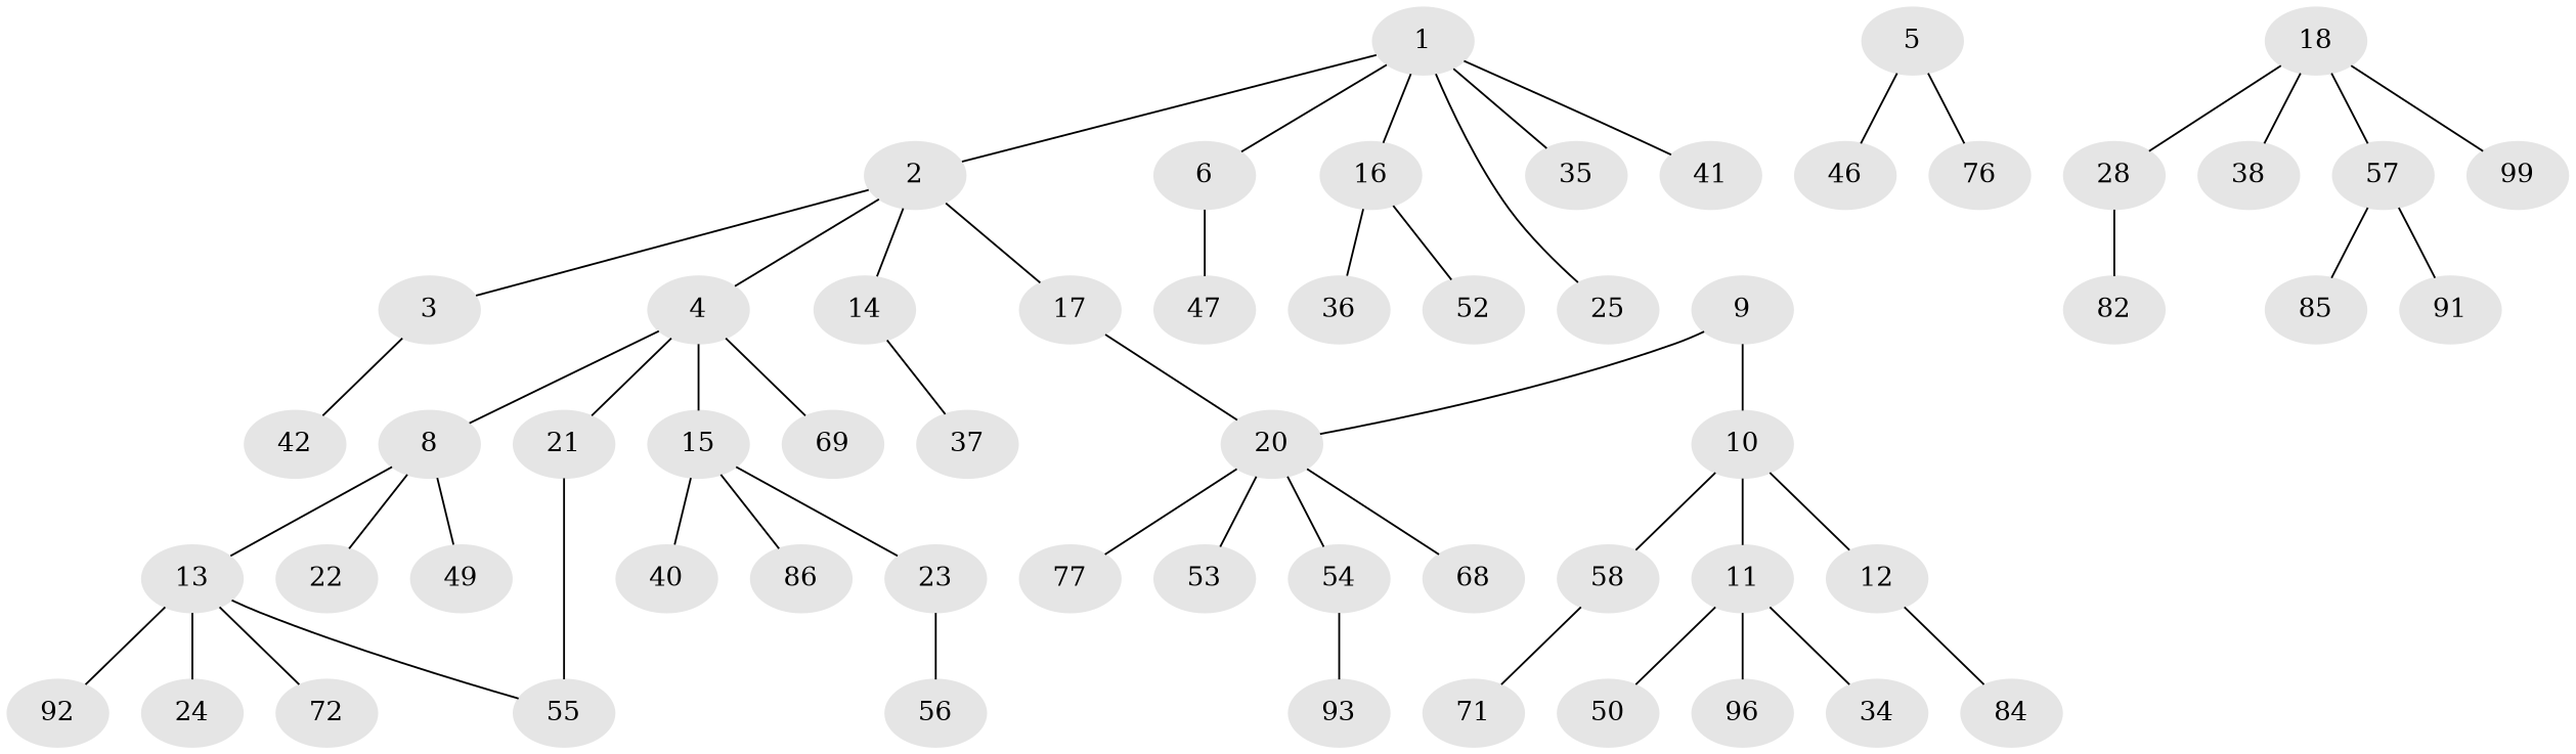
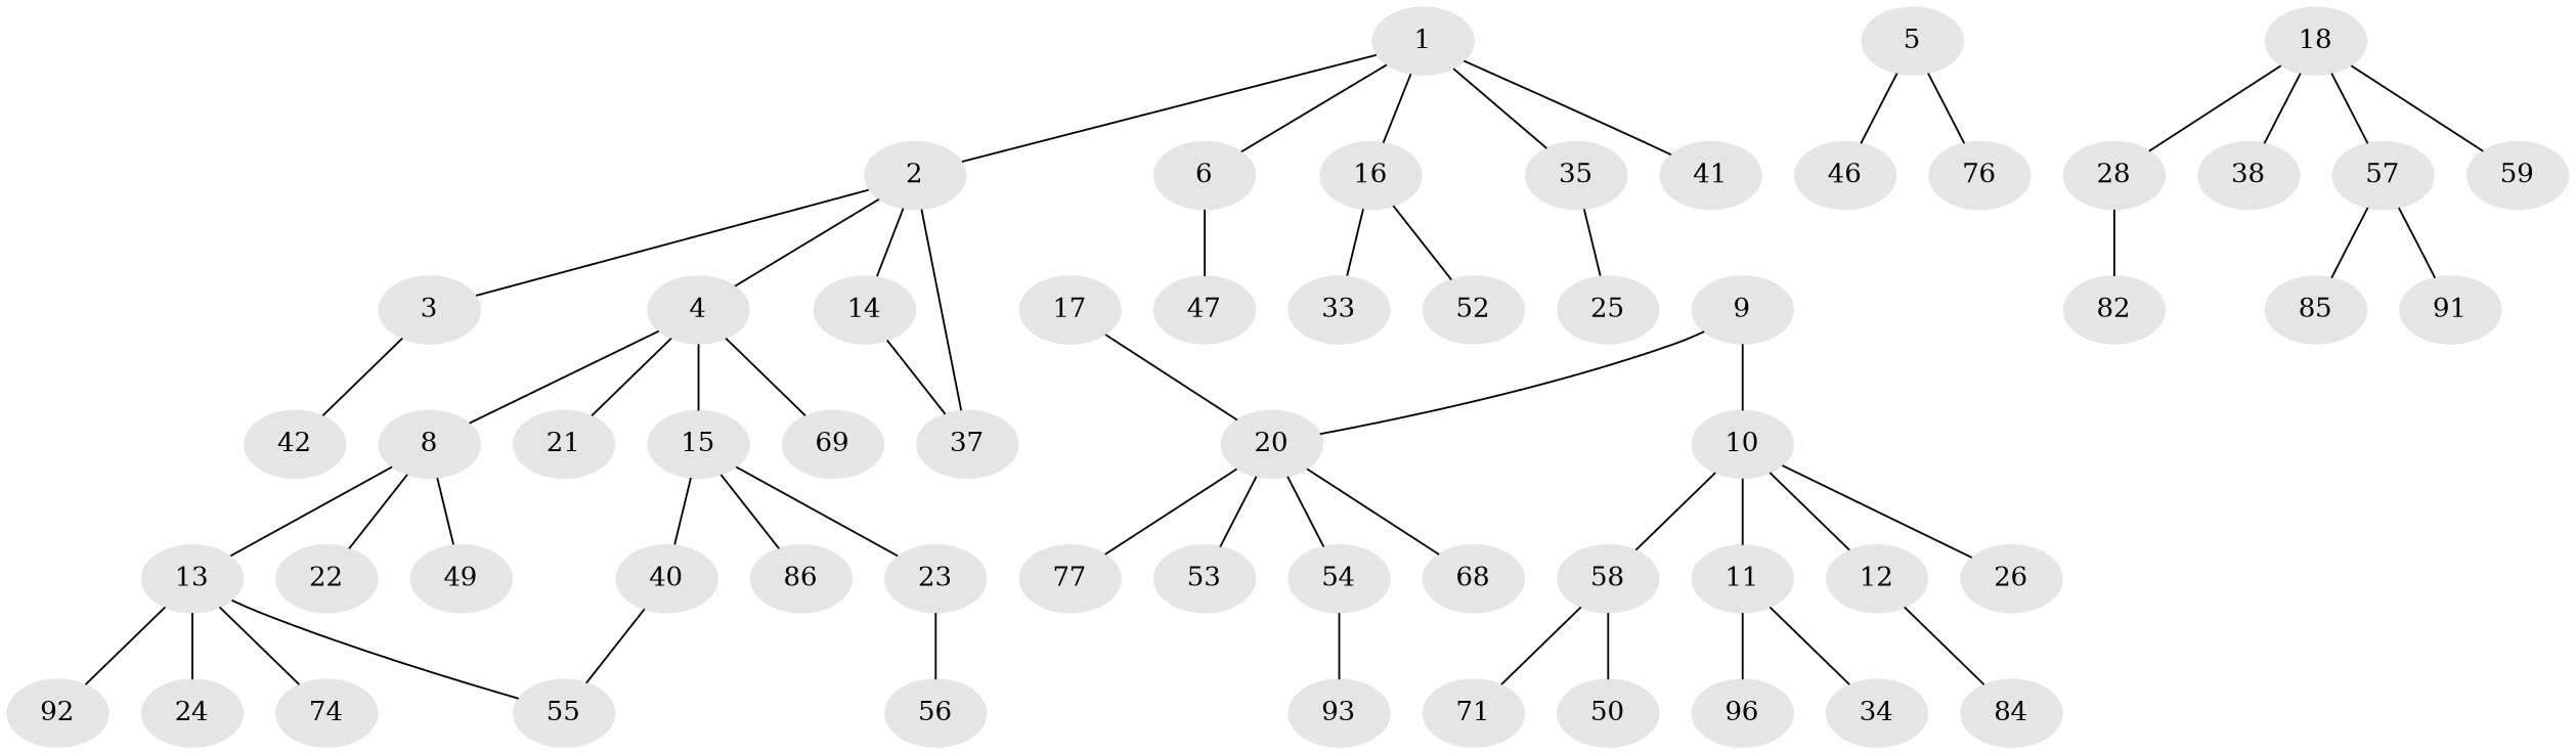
  graph {
    node [color=gray90 style=filled]
    1 [super="+7"]
    2
    6
    16
    25 [super="+89"]
    35
    41 [super="+80"]
    3
    4
    14 [super="+31"]
    17
    47 [super="+62"]
-   33 [super="+61" label=36]
+   33 [super="+61"]
    52
    42 [super="+48"]
    8 [super="+39"]
    15
    21
    69
    37
    20 [super="+30+43"]
    46 [super="+65+83"]
    5
    76
    13 [super="+66"]
    22 [super="+94"]
    49
    9
    10
    23 [super="+27"]
    40
    86
    18 [super="+74+95+78+19+32"]
    28 [super="+29"]
    38
    57
-   59 [label=99]
+   59
    55 [super="+67"]
    24
-   72 [super="+81"]
+   72 [super="+81" label=74]
    92
    11
    12
+   26 [super="+100+51+36"]
    58 [super="+60"]
    53
    54
    68
    77
    34
    50 [super="+75"]
    96
    84
    71
    56
    82
    85
    91
    93
    1 -- 2
    1 -- 6
    1 -- 16
-   1 -- 25
+   35 -- 25
    1 -- 35
    1 -- 41
    2 -- 3
    2 -- 4
    2 -- 14
-   2 -- 17
+   2 -- 37
    6 -- 47
    16 -- 33
    16 -- 52
    3 -- 42
    4 -- 8
    4 -- 15
    4 -- 21
    4 -- 69
    14 -- 37
    17 -- 20
    8 -- 13
    8 -- 22
    8 -- 49
    15 -- 23
    15 -- 40
    15 -- 86
-   21 -- 55
+   40 -- 55
    20 -- 53
    20 -- 54
    20 -- 68
    20 -- 77
    5 -- 46
    5 -- 76
    13 -- 55
    13 -- 24
    13 -- 72
    13 -- 92
    9 -- 20
    9 -- 10
    10 -- 11
    10 -- 12
+   10 -- 26
    10 -- 58
    23 -- 56
    18 -- 28
    18 -- 38
    18 -- 57
    18 -- 59
    28 -- 82
    57 -- 85
    57 -- 91
    11 -- 34
-   11 -- 50
+   58 -- 50
    11 -- 96
    12 -- 84
    58 -- 71
    54 -- 93
  }
